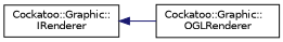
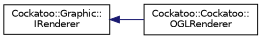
  digraph {
    rankdir=LR
    node [color=black fillcolor=white fontname=Helvetica fontsize=10 shape=record style=filled]
    n1 [height=0.2 label="Cockatoo::Graphic::\lIRenderer" width=0.4]
-   n2 [height=0.2 label="Cockatoo::Graphic::\lOGLRenderer" width=0.4]
+   n2 [height=0.2 label="Cockatoo::Cockatoo::\lOGLRenderer" width=0.4]
    n1 -> n2 [color=midnightblue dir=back fontname=Helvetica fontsize=10 labelfontname=Helvetica labelfontsize=10 style=solid]
  }
